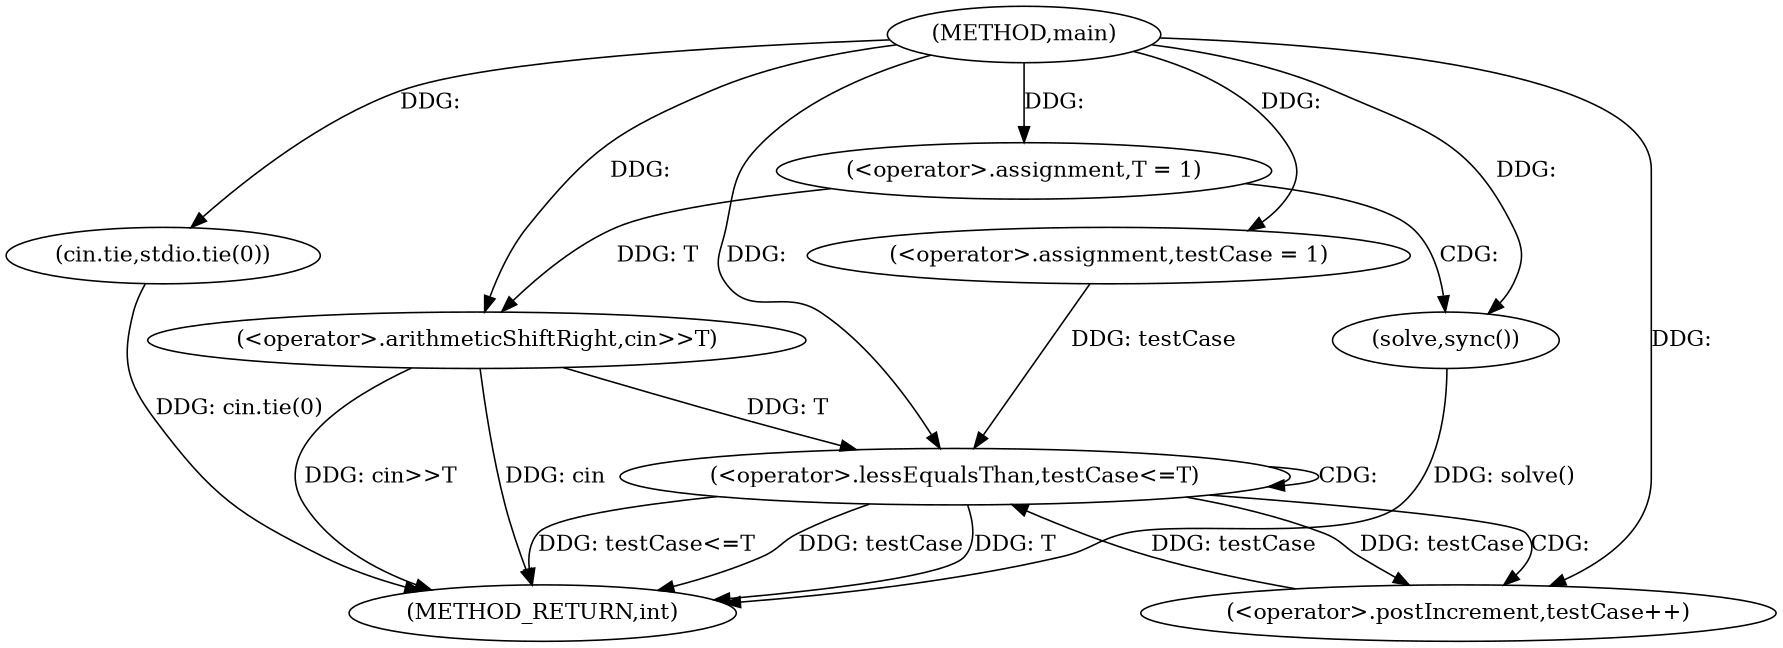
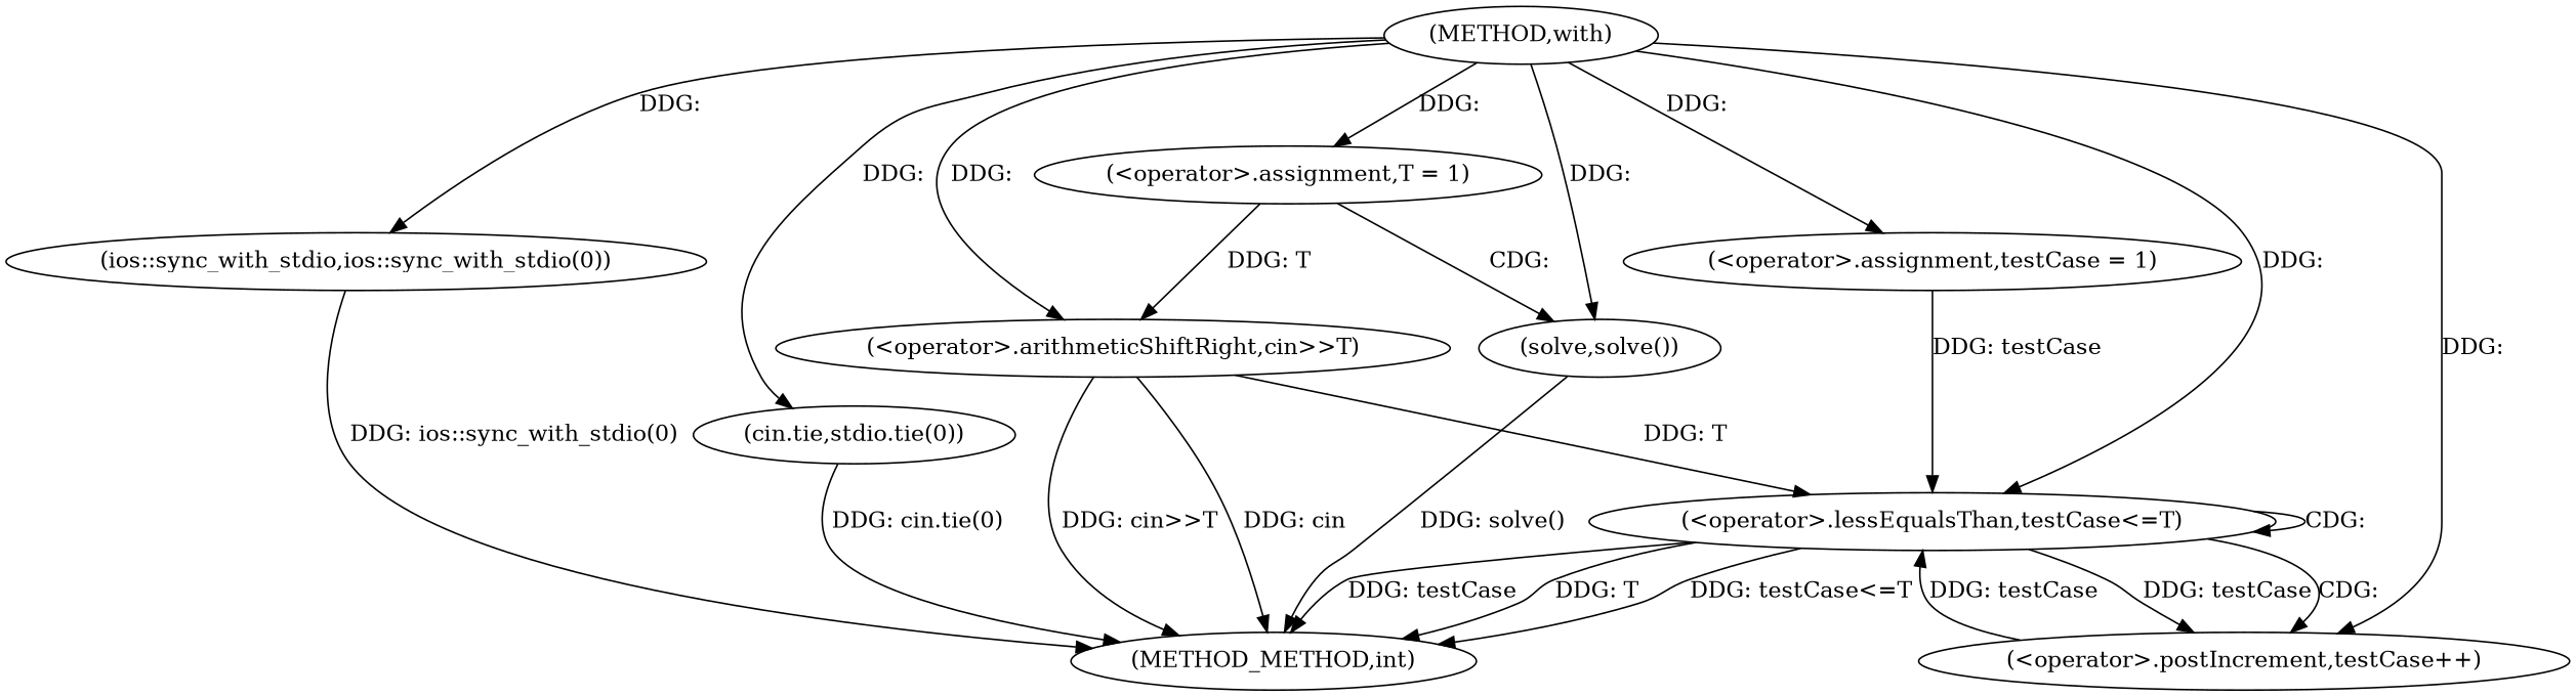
  digraph {
-   n1 [label="(METHOD,main)"]
+   n1 [label="(METHOD,with)"]
+   n2 [label="(ios::sync_with_stdio,ios::sync_with_stdio(0))"]
    n3 [label="(cin.tie,stdio.tie(0))"]
    n4 [label="(<operator>.assignment,T = 1)"]
    n5 [label="(<operator>.arithmeticShiftRight,cin>>T)"]
    n6 [label="(<operator>.assignment,testCase = 1)"]
    n7 [label="(<operator>.lessEqualsThan,testCase<=T)"]
    n8 [label="(<operator>.postIncrement,testCase++)"]
-   n9 [label="(solve,sync())"]
-   n10 [label="(METHOD_RETURN,int)"]
+   n9 [label="(solve,solve())"]
+   n10 [label="(METHOD_METHOD,int)"]
+   n1 -> n2 [label="DDG: "]
    n1 -> n3 [label="DDG: "]
    n1 -> n4 [label="DDG: "]
    n1 -> n5 [label="DDG: "]
    n1 -> n6 [label="DDG: "]
    n1 -> n7 [label="DDG: "]
    n1 -> n8 [label="DDG: "]
    n1 -> n9 [label="DDG: "]
+   n2 -> n10 [label="DDG: ios::sync_with_stdio(0)"]
    n3 -> n10 [label="DDG: cin.tie(0)"]
    n4 -> n5 [label="DDG: T"]
    n4 -> n9 [label="CDG: "]
    n5 -> n7 [label="DDG: T"]
    n5 -> n10 [label="DDG: cin>>T"]
    n5 -> n10 [label="DDG: cin"]
    n6 -> n7 [label="DDG: testCase"]
    n7 -> n7 [label="CDG: "]
    n7 -> n8 [label="DDG: testCase"]
    n7 -> n8 [label="CDG: "]
    n7 -> n10 [label="DDG: testCase"]
    n7 -> n10 [label="DDG: T"]
    n7 -> n10 [label="DDG: testCase<=T"]
    n8 -> n7 [label="DDG: testCase"]
    n9 -> n10 [label="DDG: solve()"]
  }
